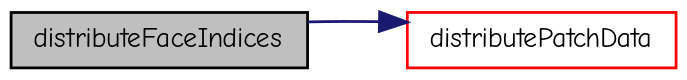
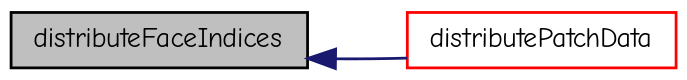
  digraph {
    rankdir=LR
    fontname="Comic Neue"
    node [fontname="Comic Neue" fontsize=10 shape=record]
    n1 [color=black fillcolor=grey75 fontcolor=black height=0.2 label=distributeFaceIndices style=filled width=0.4]
    n2 [color=red height=0.2 label=distributePatchData width=0.4]
-   n2 -> n1 [color=midnightblue dir=back fontname="Comic Neue" fontsize=10 labelfontname=FreeSans labelfontsize=10 style=solid]
+   n1 -> n2 [color=midnightblue dir=back fontname="Comic Neue" fontsize=10 labelfontname=FreeSans labelfontsize=10 style=solid]
  }
